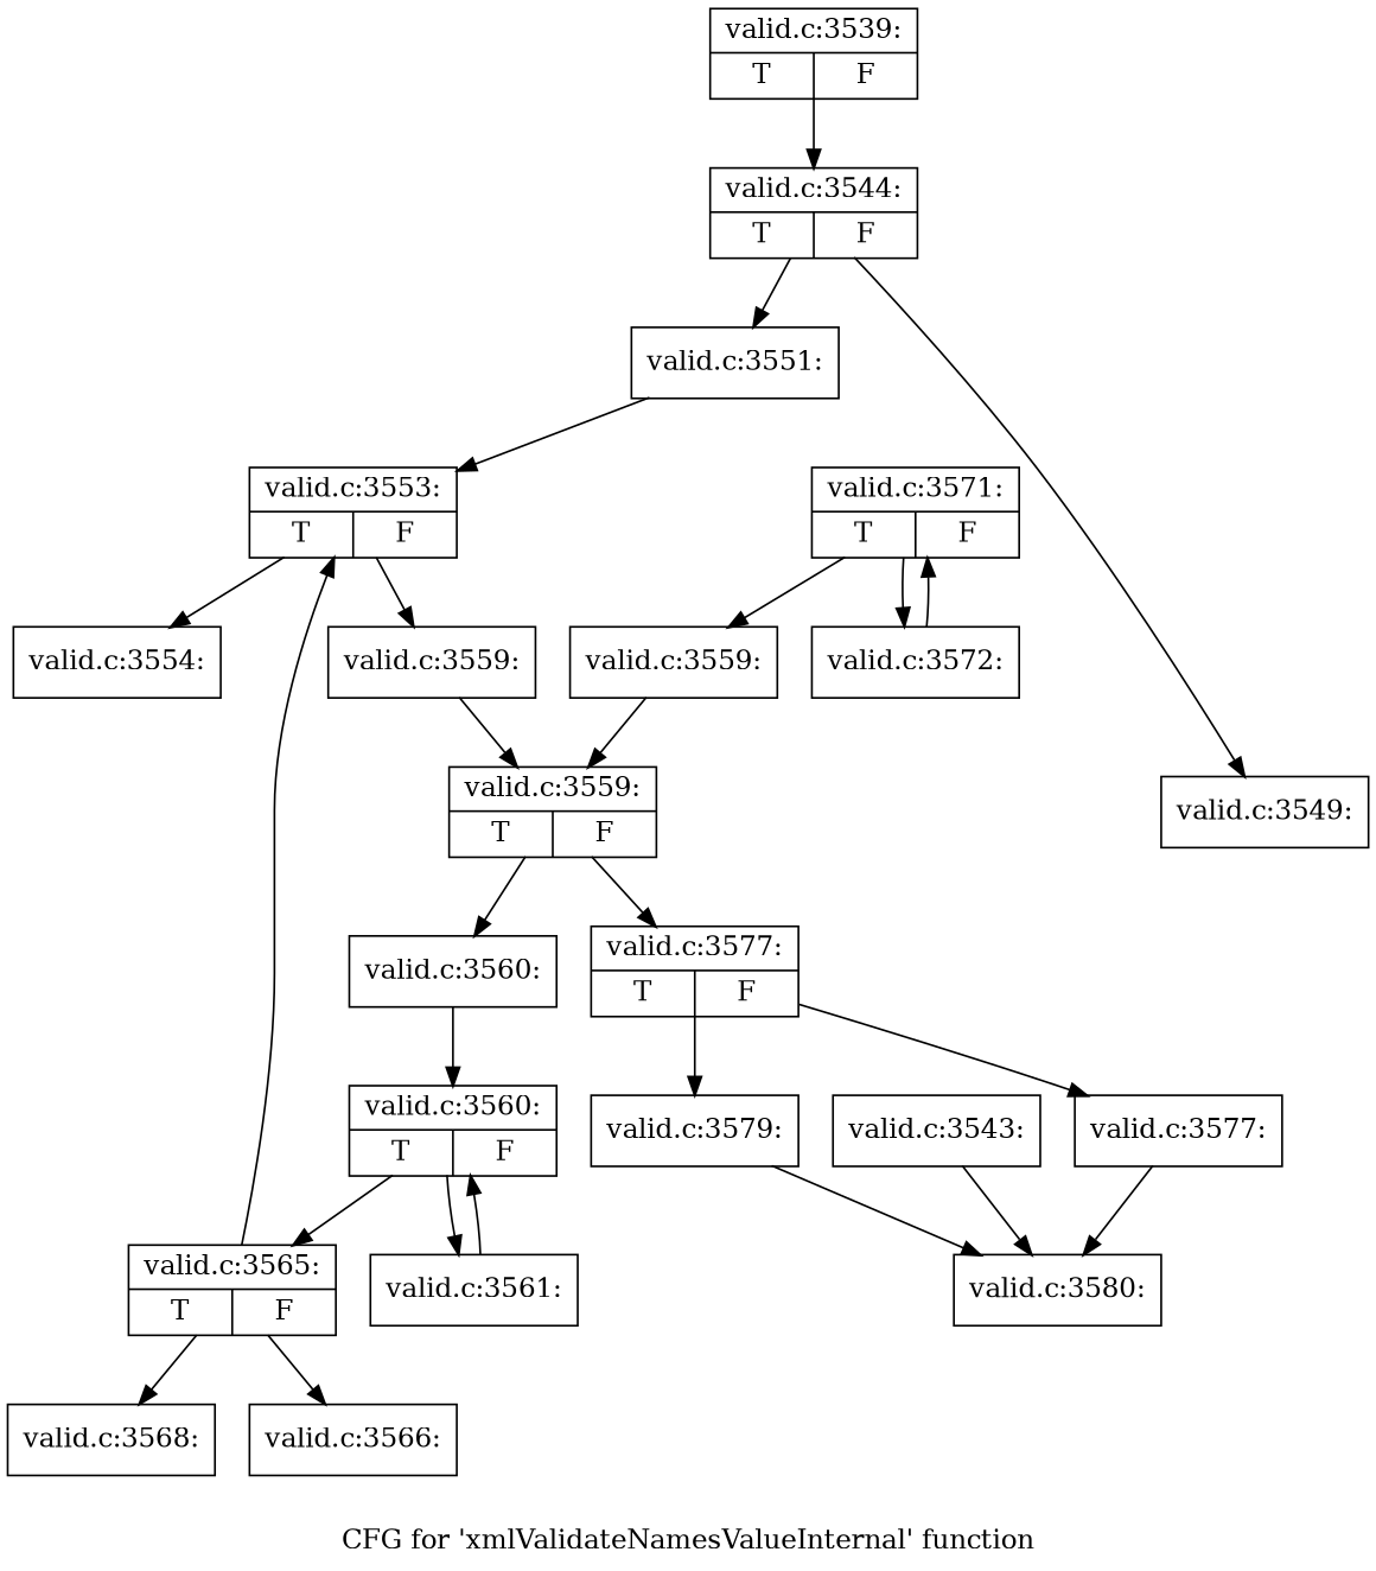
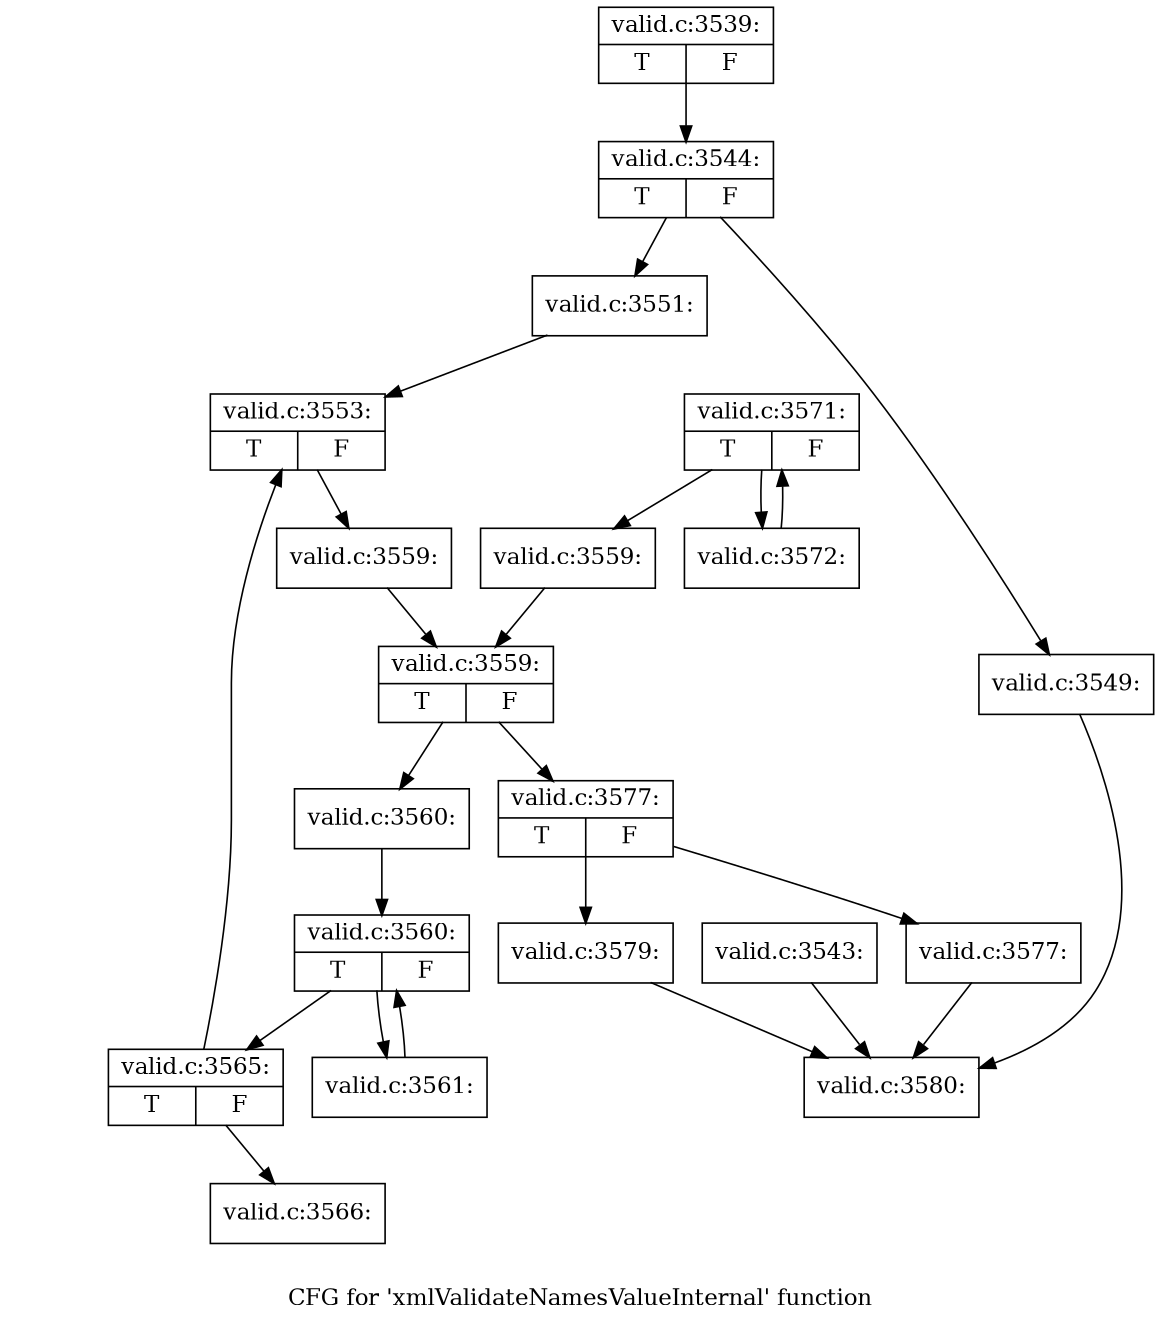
  digraph {
    label="CFG for 'xmlValidateNamesValueInternal' function"
    node [shape=record]
    n1 [label="{valid.c:3539:|{<s0>T|<s1>F}}"]
    n2 [label="{valid.c:3544:|{<s0>T|<s1>F}}"]
    n3 [label="{valid.c:3543:}"]
    n4 [label="{valid.c:3580:}"]
    n5 [label="{valid.c:3551:}"]
    n6 [label="{valid.c:3549:}"]
    n7 [label="{valid.c:3553:|{<s0>T|<s1>F}}"]
-   n8 [label="{valid.c:3554:}"]
    n9 [label="{valid.c:3559:}"]
    n10 [label="{valid.c:3559:|{<s0>T|<s1>F}}"]
    n11 [label="{valid.c:3560:}"]
    n12 [label="{valid.c:3577:|{<s0>T|<s1>F}}"]
    n13 [label="{valid.c:3560:|{<s0>T|<s1>F}}"]
    n14 [label="{valid.c:3577:}"]
    n15 [label="{valid.c:3579:}"]
    n16 [label="{valid.c:3561:}"]
    n17 [label="{valid.c:3565:|{<s0>T|<s1>F}}"]
-   n18 [label="{valid.c:3568:}"]
    n19 [label="{valid.c:3566:}"]
    n20 [label="{valid.c:3571:|{<s0>T|<s1>F}}"]
    n21 [label="{valid.c:3572:}"]
    n22 [label="{valid.c:3559:}"]
    n1 -> n2
    n2 -> n5
    n2 -> n6
    n3 -> n4
    n5 -> n7
-   n7 -> n8
+   n6 -> n4
    n7 -> n9
    n9 -> n10
    n10 -> n11
    n10 -> n12
    n11 -> n13
    n12 -> n14
    n12 -> n15
    n13 -> n16
    n13 -> n17
    n14 -> n4
    n15 -> n4
    n16 -> n13
    n17 -> n7
-   n17 -> n18
    n17 -> n19
    n20 -> n21
    n20 -> n22
    n21 -> n20
    n22 -> n10
  }
